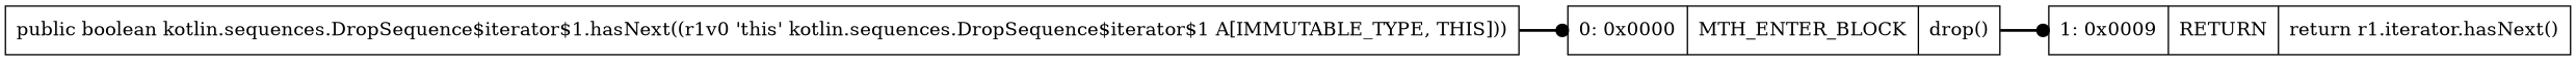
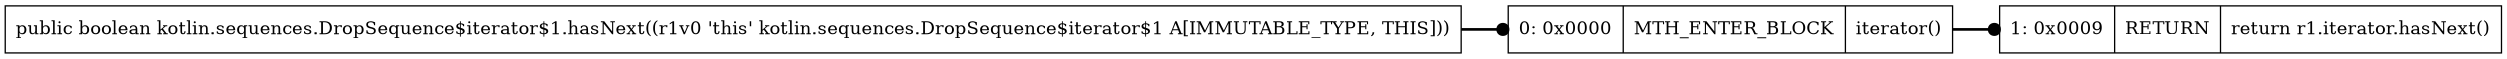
  digraph {
    rankdir=LR
    node [shape=record]
    edge [style=bold arrowhead=dot]
-   n1 [label="{0\:\ 0x0000|MTH_ENTER_BLOCK\l|drop()\l}"]
+   n1 [label="{0\:\ 0x0000|MTH_ENTER_BLOCK\l|iterator()\l}"]
    n2 [label="{1\:\ 0x0009|RETURN\l|return r1.iterator.hasNext()\l}"]
    n3 [label="{public boolean kotlin.sequences.DropSequence$iterator$1.hasNext((r1v0 'this' kotlin.sequences.DropSequence$iterator$1 A[IMMUTABLE_TYPE, THIS])) }"]
    n1 -> n2
    n3 -> n1
  }
